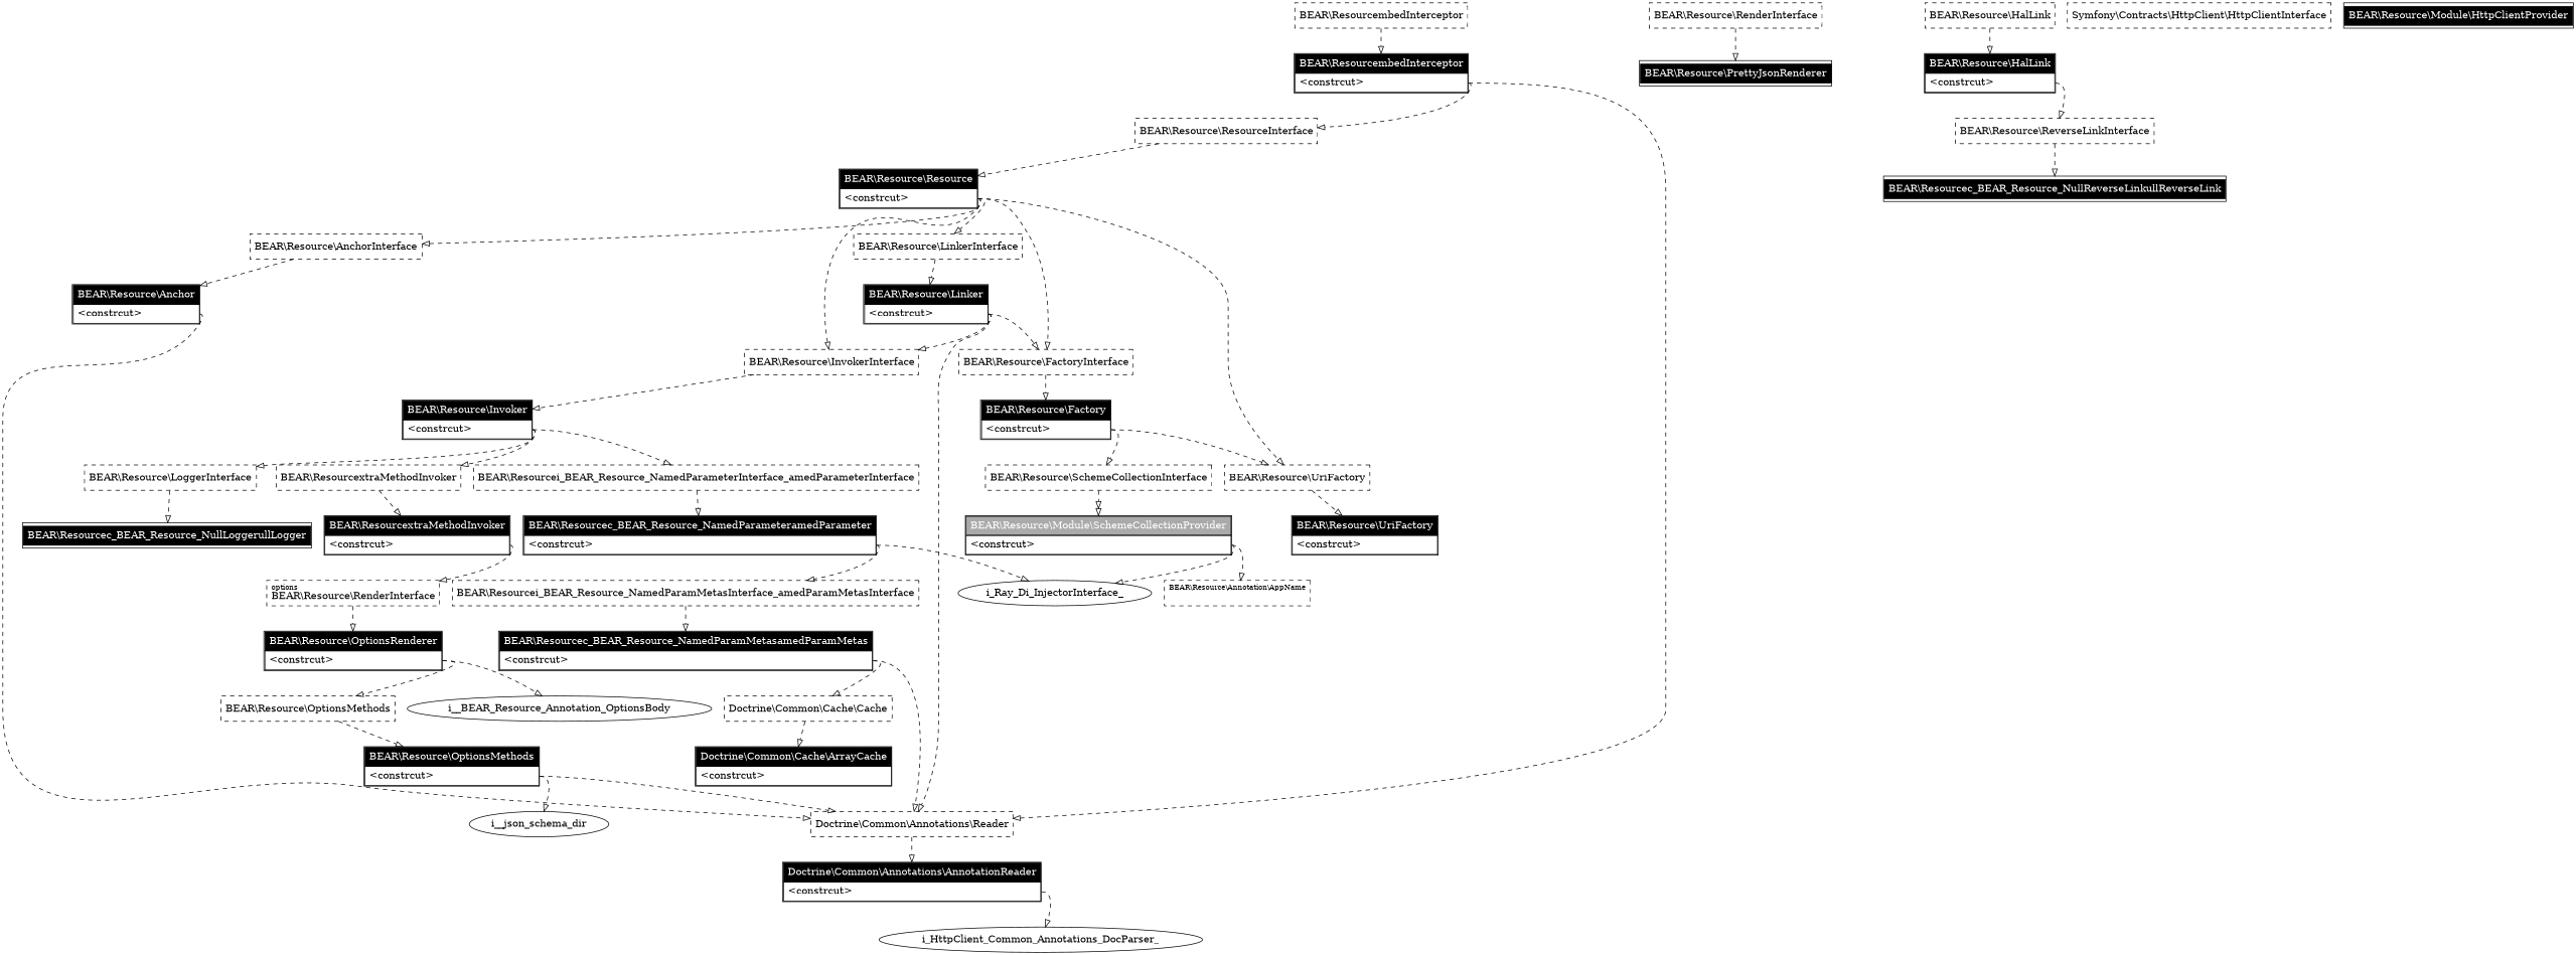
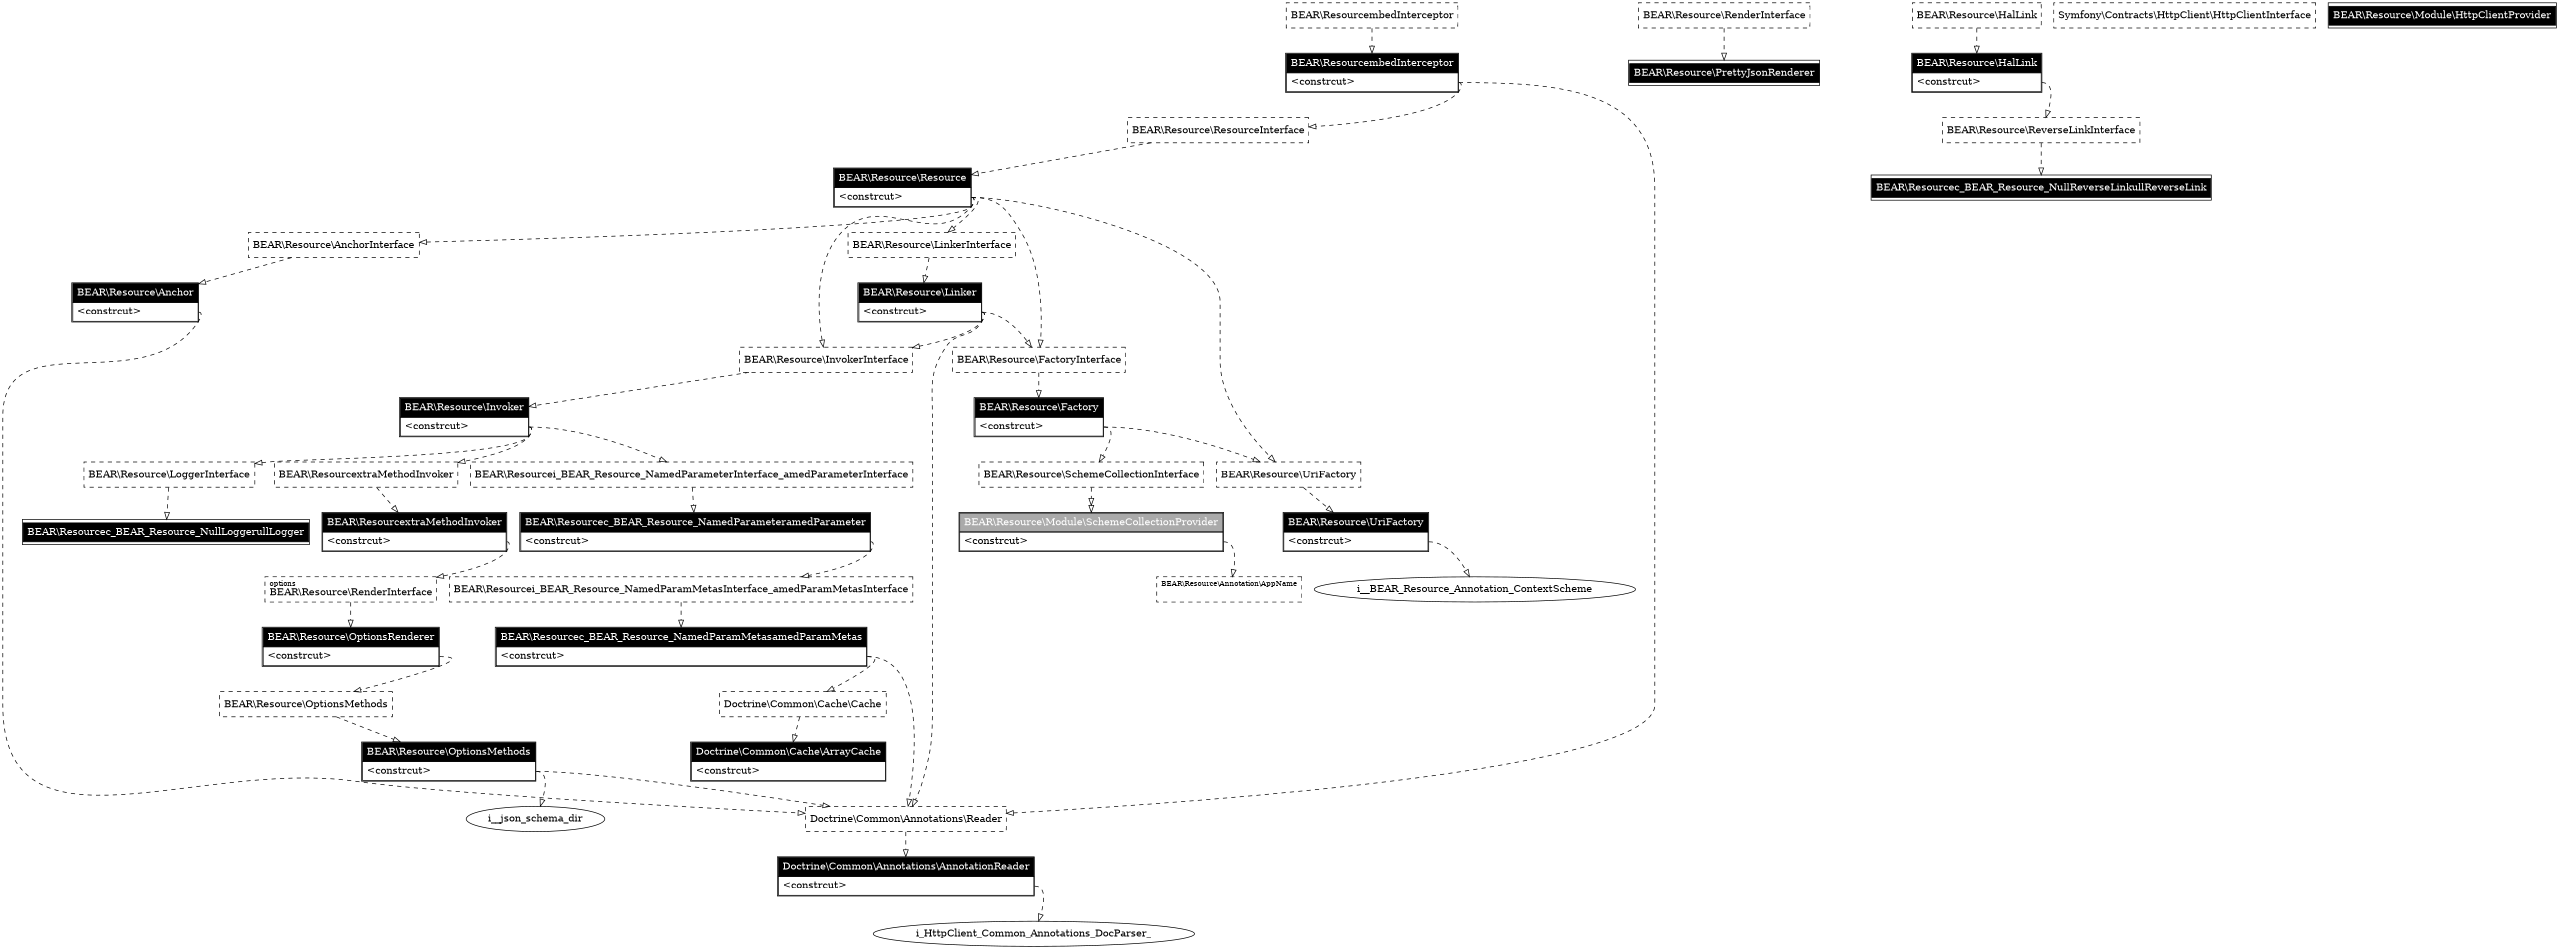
  digraph {
    rankdir=TB
    node [margin=0.02 shape=box style=dashed]
    edge [arrowhead=onormal arrowtail=none style=dashed]
    n1 [label=<<table cellspacing="0" cellpadding="5" cellborder="0" border="0"><tr><td align="left" port="header" bgcolor="#ffffff"><font color="#000000" point-size="10">BEAR\Resource\Annotation\AppName<br align="left"/></font><font color="#000000"><br align="left"/></font></td></tr></table>>]
    n2 [label=<<table cellspacing="0" cellpadding="5" cellborder="0" border="0"><tr><td align="left" port="header" bgcolor="#ffffff"><font color="#000000">BEAR\Resource\UriFactory<br align="left"/></font></td></tr></table>>]
    n3 [label=<<table cellspacing="0" cellpadding="5" cellborder="1" border="0"><tr><td align="left" port="header" bgcolor="#000000"><font color="#ffffff">BEAR\Resource\UriFactory<br align="left"/></font></td></tr> <tr><td align="left" port="p_BEAR_Resource_UriFactory_construct">&lt;constrcut&gt;</td></tr> </table>> style=solid]
+   i__BEAR_Resource_Annotation_ContextScheme [margin="" shape="" style=""]
    n5 [label=<<table cellspacing="0" cellpadding="5" cellborder="0" border="0"><tr><td align="left" port="header" bgcolor="#ffffff"><font color="#000000">BEAR\Resource\ResourceInterface<br align="left"/></font></td></tr></table>>]
    n6 [label=<<table cellspacing="0" cellpadding="5" cellborder="1" border="0"><tr><td align="left" port="header" bgcolor="#000000"><font color="#ffffff">BEAR\Resource\Resource<br align="left"/></font></td></tr> <tr><td align="left" port="p_BEAR_Resource_Resource_construct">&lt;constrcut&gt;</td></tr> </table>> style=solid]
    n7 [label=<<table cellspacing="0" cellpadding="5" cellborder="0" border="0"><tr><td align="left" port="header" bgcolor="#ffffff"><font color="#000000">BEAR\Resource\InvokerInterface<br align="left"/></font></td></tr></table>>]
    n8 [label=<<table cellspacing="0" cellpadding="5" cellborder="0" border="0"><tr><td align="left" port="header" bgcolor="#ffffff"><font color="#000000">BEAR\Resource\LinkerInterface<br align="left"/></font></td></tr></table>>]
    n9 [label=<<table cellspacing="0" cellpadding="5" cellborder="0" border="0"><tr><td align="left" port="header" bgcolor="#ffffff"><font color="#000000">BEAR\Resource\FactoryInterface<br align="left"/></font></td></tr></table>>]
    n10 [label=<<table cellspacing="0" cellpadding="5" cellborder="0" border="0"><tr><td align="left" port="header" bgcolor="#ffffff"><font color="#000000">BEAR\Resource\AnchorInterface<br align="left"/></font></td></tr></table>>]
    n11 [label=<<table cellspacing="0" cellpadding="5" cellborder="1" border="0"><tr><td align="left" port="header" bgcolor="#000000"><font color="#ffffff">BEAR\Resource\Invoker<br align="left"/></font></td></tr> <tr><td align="left" port="p_BEAR_Resource_Invoker_construct">&lt;constrcut&gt;</td></tr> </table>> style=solid]
    n12 [label=<<table cellspacing="0" cellpadding="5" cellborder="1" border="0"><tr><td align="left" port="header" bgcolor="#000000"><font color="#ffffff">BEAR\Resource\Linker<br align="left"/></font></td></tr> <tr><td align="left" port="p_BEAR_Resource_Linker_construct">&lt;constrcut&gt;</td></tr> </table>> style=solid]
    n13 [label=<<table cellspacing="0" cellpadding="5" cellborder="1" border="0"><tr><td align="left" port="header" bgcolor="#000000"><font color="#ffffff">BEAR\Resource\Factory<br align="left"/></font></td></tr> <tr><td align="left" port="p_BEAR_Resource_Factory_construct">&lt;constrcut&gt;</td></tr> </table>> style=solid]
    n14 [label=<<table cellspacing="0" cellpadding="5" cellborder="1" border="0"><tr><td align="left" port="header" bgcolor="#000000"><font color="#ffffff">BEAR\Resource\Anchor<br align="left"/></font></td></tr> <tr><td align="left" port="p_BEAR_Resource_Anchor_construct">&lt;constrcut&gt;</td></tr> </table>> style=solid]
    i_BEAR_Resource_NamedParameterInterface_ [label=<<table cellspacing="0" cellpadding="5" cellborder="0" border="0"><tr><td align="left" port="header" bgcolor="#ffffff"><font color="#000000">BEAR\Resource\NamedParameterInterface<br align="left"/></font></td></tr></table>>]
    n16 [label=<<table cellspacing="0" cellpadding="5" cellborder="0" border="0"><tr><td align="left" port="header" bgcolor="#ffffff"><font color="#000000">BEAR\Resource\ExtraMethodInvoker<br align="left"/></font></td></tr></table>>]
    n17 [label=<<table cellspacing="0" cellpadding="5" cellborder="0" border="0"><tr><td align="left" port="header" bgcolor="#ffffff"><font color="#000000">BEAR\Resource\LoggerInterface<br align="left"/></font></td></tr></table>>]
    c_BEAR_Resource_NamedParameter [label=<<table cellspacing="0" cellpadding="5" cellborder="1" border="0"><tr><td align="left" port="header" bgcolor="#000000"><font color="#ffffff">BEAR\Resource\NamedParameter<br align="left"/></font></td></tr> <tr><td align="left" port="p_BEAR_Resource_NamedParameter_construct">&lt;constrcut&gt;</td></tr> </table>> style=solid]
    n19 [label=<<table cellspacing="0" cellpadding="5" cellborder="1" border="0"><tr><td align="left" port="header" bgcolor="#000000"><font color="#ffffff">BEAR\Resource\ExtraMethodInvoker<br align="left"/></font></td></tr> <tr><td align="left" port="p_BEAR_Resource_ExtraMethodInvoker_construct">&lt;constrcut&gt;</td></tr> </table>> style=solid]
    c_BEAR_Resource_NullLogger [label=<<table cellspacing="0" cellpadding="5" cellborder="1" border="0"><tr><td align="left" port="header" bgcolor="#000000"><font color="#ffffff">BEAR\Resource\NullLogger<br align="left"/></font></td></tr>  </table>> style=solid]
    n21 [label=<<table cellspacing="0" cellpadding="5" cellborder="0" border="0"><tr><td align="left" port="header" bgcolor="#ffffff"><font color="#000000">Doctrine\Common\Annotations\Reader<br align="left"/></font></td></tr></table>>]
    n22 [label=<<table cellspacing="0" cellpadding="5" cellborder="1" border="0"><tr><td align="left" port="header" bgcolor="#000000"><font color="#ffffff">Doctrine\Common\Annotations\AnnotationReader<br align="left"/></font></td></tr> <tr><td align="left" port="p_Doctrine_Common_Annotations_AnnotationReader_construct">&lt;constrcut&gt;</td></tr> </table>> style=solid]
    n23 [label=<<table cellspacing="0" cellpadding="5" cellborder="0" border="0"><tr><td align="left" port="header" bgcolor="#ffffff"><font color="#000000">BEAR\Resource\SchemeCollectionInterface<br align="left"/></font></td></tr></table>>]
    n24 [label=<<table cellspacing="0" cellpadding="5" cellborder="1" border="0"><tr><td align="left" port="header" bgcolor="#aaaaaa"><font color="#ffffff">BEAR\Resource\Module\SchemeCollectionProvider<br align="left"/></font></td></tr> <tr><td align="left" port="p_BEAR_Resource_Module_SchemeCollectionProvider_construct">&lt;constrcut&gt;</td></tr> </table>> style=solid]
-   i_Ray_Di_InjectorInterface_ [margin="" shape="" style=""]
    i_BEAR_Resource_NamedParamMetasInterface_ [label=<<table cellspacing="0" cellpadding="5" cellborder="0" border="0"><tr><td align="left" port="header" bgcolor="#ffffff"><font color="#000000">BEAR\Resource\NamedParamMetasInterface<br align="left"/></font></td></tr></table>>]
    c_BEAR_Resource_NamedParamMetas [label=<<table cellspacing="0" cellpadding="5" cellborder="1" border="0"><tr><td align="left" port="header" bgcolor="#000000"><font color="#ffffff">BEAR\Resource\NamedParamMetas<br align="left"/></font></td></tr> <tr><td align="left" port="p_BEAR_Resource_NamedParamMetas_construct">&lt;constrcut&gt;</td></tr> </table>> style=solid]
    n28 [label=<<table cellspacing="0" cellpadding="5" cellborder="0" border="0"><tr><td align="left" port="header" bgcolor="#ffffff"><font color="#000000">BEAR\Resource\RenderInterface<br align="left"/></font></td></tr></table>>]
    n29 [label=<<table cellspacing="0" cellpadding="5" cellborder="1" border="0"><tr><td align="left" port="header" bgcolor="#000000"><font color="#ffffff">BEAR\Resource\PrettyJsonRenderer<br align="left"/></font></td></tr>  </table>> style=solid]
    n30 [label=<<table cellspacing="0" cellpadding="5" cellborder="0" border="0"><tr><td align="left" port="header" bgcolor="#ffffff"><font color="#000000">Doctrine\Common\Cache\Cache<br align="left"/></font></td></tr></table>>]
    n31 [label=<<table cellspacing="0" cellpadding="5" cellborder="1" border="0"><tr><td align="left" port="header" bgcolor="#000000"><font color="#ffffff">Doctrine\Common\Cache\ArrayCache<br align="left"/></font></td></tr> <tr><td align="left" port="p_Doctrine_Common_Cache_ArrayCache_construct">&lt;constrcut&gt;</td></tr> </table>> style=solid]
    n32 [label=<<table cellspacing="0" cellpadding="5" cellborder="0" border="0"><tr><td align="left" port="header" bgcolor="#ffffff"><font color="#000000" point-size="10">options<br align="left"/></font><font color="#000000">BEAR\Resource\RenderInterface<br align="left"/></font></td></tr></table>>]
    n33 [label=<<table cellspacing="0" cellpadding="5" cellborder="1" border="0"><tr><td align="left" port="header" bgcolor="#000000"><font color="#ffffff">BEAR\Resource\OptionsRenderer<br align="left"/></font></td></tr> <tr><td align="left" port="p_BEAR_Resource_OptionsRenderer_construct">&lt;constrcut&gt;</td></tr> </table>> style=solid]
    n34 [label=<<table cellspacing="0" cellpadding="5" cellborder="0" border="0"><tr><td align="left" port="header" bgcolor="#ffffff"><font color="#000000">BEAR\Resource\OptionsMethods<br align="left"/></font></td></tr></table>>]
-   i__BEAR_Resource_Annotation_OptionsBody [margin="" shape="" style=""]
    n36 [label=<<table cellspacing="0" cellpadding="5" cellborder="1" border="0"><tr><td align="left" port="header" bgcolor="#000000"><font color="#ffffff">BEAR\Resource\OptionsMethods<br align="left"/></font></td></tr> <tr><td align="left" port="p_BEAR_Resource_OptionsMethods_construct">&lt;constrcut&gt;</td></tr> </table>> style=solid]
    i__json_schema_dir [margin="" shape="" style=""]
    n38 [label=<<table cellspacing="0" cellpadding="5" cellborder="0" border="0"><tr><td align="left" port="header" bgcolor="#ffffff"><font color="#000000">BEAR\Resource\HalLink<br align="left"/></font></td></tr></table>>]
    n39 [label=<<table cellspacing="0" cellpadding="5" cellborder="1" border="0"><tr><td align="left" port="header" bgcolor="#000000"><font color="#ffffff">BEAR\Resource\HalLink<br align="left"/></font></td></tr> <tr><td align="left" port="p_BEAR_Resource_HalLink_construct">&lt;constrcut&gt;</td></tr> </table>> style=solid]
    n40 [label=<<table cellspacing="0" cellpadding="5" cellborder="0" border="0"><tr><td align="left" port="header" bgcolor="#ffffff"><font color="#000000">BEAR\Resource\ReverseLinkInterface<br align="left"/></font></td></tr></table>>]
    c_BEAR_Resource_NullReverseLink [label=<<table cellspacing="0" cellpadding="5" cellborder="1" border="0"><tr><td align="left" port="header" bgcolor="#000000"><font color="#ffffff">BEAR\Resource\NullReverseLink<br align="left"/></font></td></tr>  </table>> style=solid]
    n42 [label=i_HttpClient_Common_Annotations_DocParser_ margin="" shape="" style=""]
    n43 [label=<<table cellspacing="0" cellpadding="5" cellborder="0" border="0"><tr><td align="left" port="header" bgcolor="#ffffff"><font color="#000000">BEAR\Resource\EmbedInterceptor<br align="left"/></font></td></tr></table>>]
    n44 [label=<<table cellspacing="0" cellpadding="5" cellborder="1" border="0"><tr><td align="left" port="header" bgcolor="#000000"><font color="#ffffff">BEAR\Resource\EmbedInterceptor<br align="left"/></font></td></tr> <tr><td align="left" port="p_BEAR_Resource_EmbedInterceptor_construct">&lt;constrcut&gt;</td></tr> </table>> style=solid]
    n45 [label=<<table cellspacing="0" cellpadding="5" cellborder="0" border="0"><tr><td align="left" port="header" bgcolor="#ffffff"><font color="#000000">Symfony\Contracts\HttpClient\HttpClientInterface<br align="left"/></font></td></tr></table>>]
    n46 [label=<<table cellspacing="0" cellpadding="5" cellborder="1" border="0"><tr><td align="left" port="header" bgcolor="#000000"><font color="#ffffff">BEAR\Resource\Module\HttpClientProvider<br align="left"/></font></td></tr>  </table>> style=solid]
    n2 -> n3
+   n3 -> i__BEAR_Resource_Annotation_ContextScheme [tailport="p_BEAR_Resource_UriFactory_construct:e"]
    n5 -> n6
    n6 -> n2 [tailport="p_BEAR_Resource_Resource_construct:e"]
    n6 -> n7 [tailport="p_BEAR_Resource_Resource_construct:e"]
    n6 -> n8 [tailport="p_BEAR_Resource_Resource_construct:e"]
    n6 -> n9 [tailport="p_BEAR_Resource_Resource_construct:e"]
    n6 -> n10 [tailport="p_BEAR_Resource_Resource_construct:e"]
    n7 -> n11
    n8 -> n12
    n9 -> n13
    n10 -> n14
    n11 -> i_BEAR_Resource_NamedParameterInterface_ [tailport="p_BEAR_Resource_Invoker_construct:e"]
    n11 -> n16 [tailport="p_BEAR_Resource_Invoker_construct:e"]
    n11 -> n17 [tailport="p_BEAR_Resource_Invoker_construct:e"]
    n12 -> n7 [tailport="p_BEAR_Resource_Linker_construct:e"]
    n12 -> n9 [tailport="p_BEAR_Resource_Linker_construct:e"]
    n12 -> n21 [tailport="p_BEAR_Resource_Linker_construct:e"]
    n13 -> n2 [tailport="p_BEAR_Resource_Factory_construct:e"]
    n13 -> n23 [tailport="p_BEAR_Resource_Factory_construct:e"]
    n14 -> n21 [tailport="p_BEAR_Resource_Anchor_construct:e"]
    i_BEAR_Resource_NamedParameterInterface_ -> c_BEAR_Resource_NamedParameter
    n16 -> n19
    n17 -> c_BEAR_Resource_NullLogger
-   c_BEAR_Resource_NamedParameter -> i_Ray_Di_InjectorInterface_ [tailport="p_BEAR_Resource_NamedParameter_construct:e"]
    c_BEAR_Resource_NamedParameter -> i_BEAR_Resource_NamedParamMetasInterface_ [tailport="p_BEAR_Resource_NamedParameter_construct:e"]
    n19 -> n32 [tailport="p_BEAR_Resource_ExtraMethodInvoker_construct:e"]
    n21 -> n22
    n22 -> n42 [tailport="p_Doctrine_Common_Annotations_AnnotationReader_construct:e"]
    n23 -> n24 [arrowhead=onormalonormal]
    n24 -> n1 [tailport="p_BEAR_Resource_Module_SchemeCollectionProvider_construct:e"]
-   n24 -> i_Ray_Di_InjectorInterface_ [tailport="p_BEAR_Resource_Module_SchemeCollectionProvider_construct:e"]
    i_BEAR_Resource_NamedParamMetasInterface_ -> c_BEAR_Resource_NamedParamMetas
    c_BEAR_Resource_NamedParamMetas -> n21 [tailport="p_BEAR_Resource_NamedParamMetas_construct:e"]
    c_BEAR_Resource_NamedParamMetas -> n30 [tailport="p_BEAR_Resource_NamedParamMetas_construct:e"]
    n28 -> n29
    n30 -> n31
    n32 -> n33
    n33 -> n34 [tailport="p_BEAR_Resource_OptionsRenderer_construct:e"]
-   n33 -> i__BEAR_Resource_Annotation_OptionsBody [tailport="p_BEAR_Resource_OptionsRenderer_construct:e"]
    n34 -> n36
    n36 -> n21 [tailport="p_BEAR_Resource_OptionsMethods_construct:e"]
    n36 -> i__json_schema_dir [tailport="p_BEAR_Resource_OptionsMethods_construct:e"]
    n38 -> n39
    n39 -> n40 [tailport="p_BEAR_Resource_HalLink_construct:e"]
    n40 -> c_BEAR_Resource_NullReverseLink
    n43 -> n44
    n44 -> n5 [tailport="p_BEAR_Resource_EmbedInterceptor_construct:e"]
    n44 -> n21 [tailport="p_BEAR_Resource_EmbedInterceptor_construct:e"]
  }
